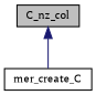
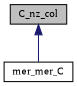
  digraph {
    rankdir=TB
    fontname="PT Serif"
    node [color=black fontname="PT Serif" fontsize=10 shape=record style=filled]
    n1 [fillcolor=grey75 fontcolor=black height=0.2 label=C_nz_col width=0.4]
-   n2 [fillcolor=white height=0.2 label=mer_create_C width=0.4]
+   n2 [fillcolor=white height=0.2 label=mer_mer_C width=0.4]
    n1 -> n2 [color=midnightblue dir=back fontname="PT Serif" fontsize=10 labelfontname="FreeSans.ttf" labelfontsize=10 style=solid]
  }
